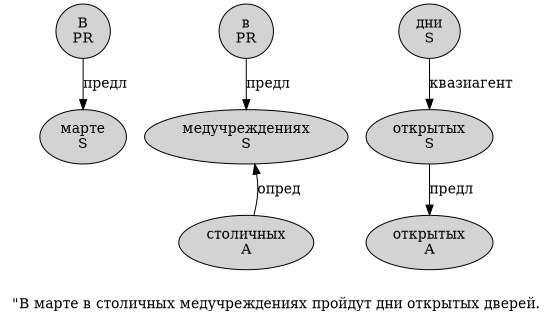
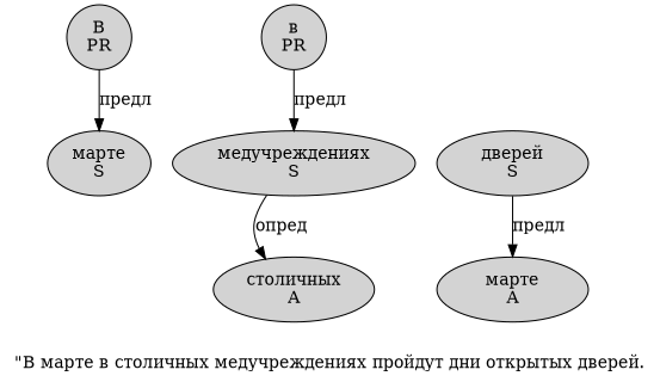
  digraph {
    label="\"В марте в столичных медучреждениях пройдут дни открытых дверей."
    node [fillcolor=lightgray penwidth=1 shape=ellipse style=filled]
    n1 [label="В\nPR"]
    n2 [label="марте\nS"]
    n3 [label="в\nPR"]
    n4 [label="медучреждениях\nS"]
    n5 [label="столичных\nA"]
-   n6 [label="дни\nS"]
-   n7 [label="открытых\nS"]
-   n8 [label="открытых\nA"]
+   n7 [label="дверей\nS"]
+   n8 [label="марте\nA"]
    n1 -> n2 [label="предл"]
    n3 -> n4 [label="предл"]
-   n5 -> n4 [label="опред"]
-   n6 -> n7 [label="квазиагент"]
+   n4 -> n5 [label="опред"]
    n7 -> n8 [label="предл"]
  }
